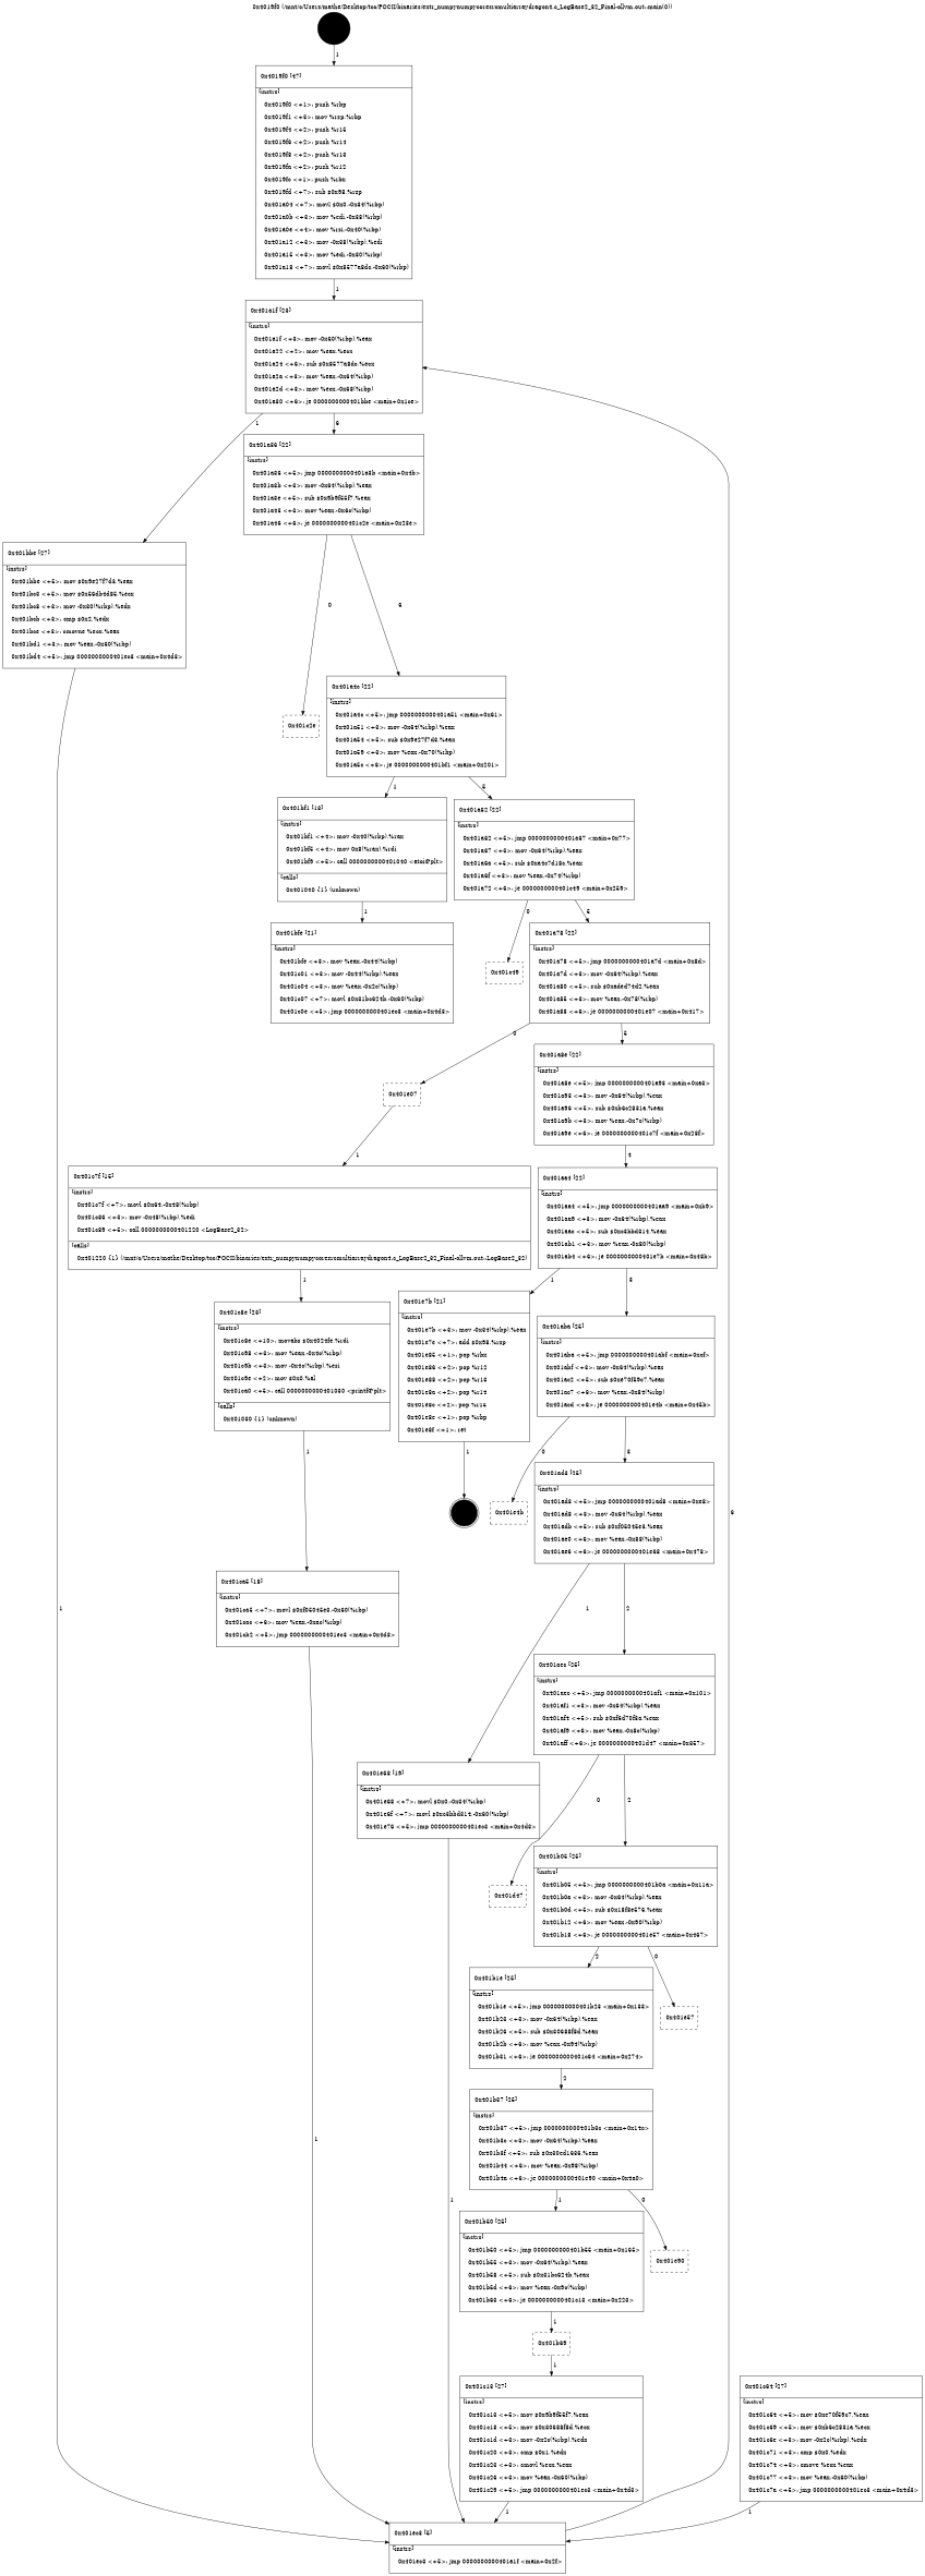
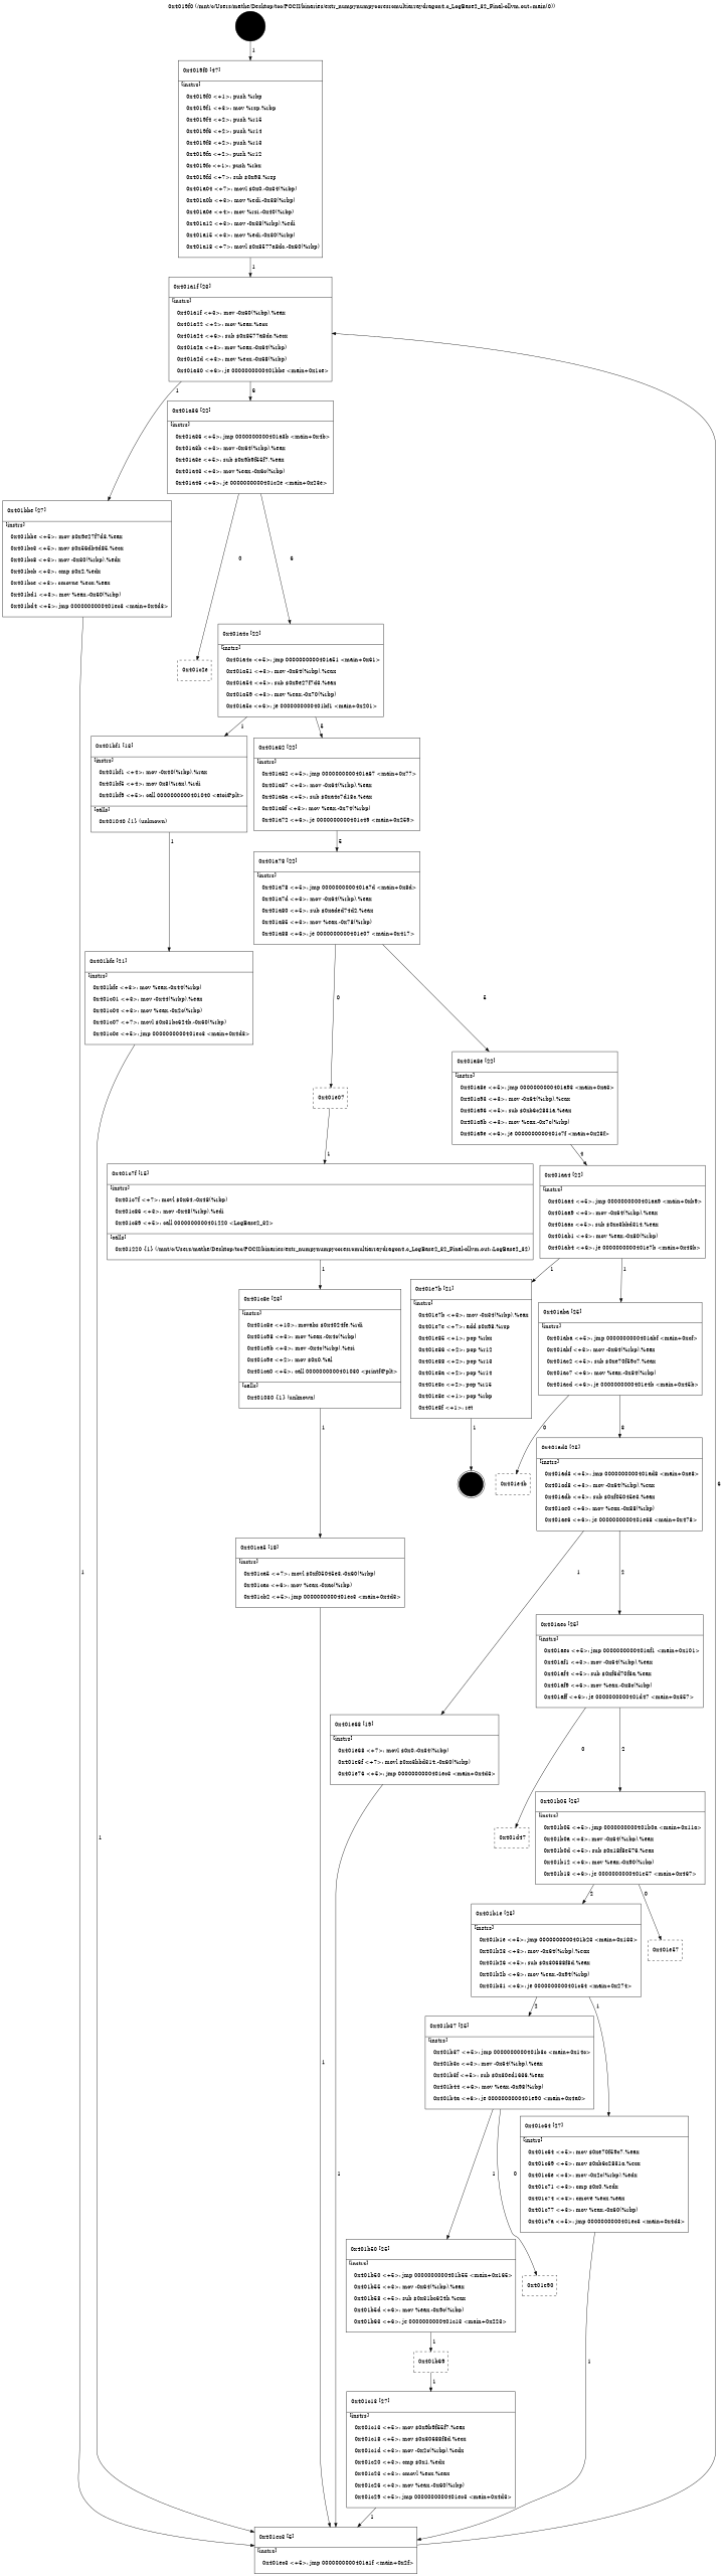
  digraph {
    label="0x4019f0 (/mnt/c/Users/mathe/Desktop/tcc/POCII/binaries/extr_numpynumpycoresrcmultiarraydragon4.c_LogBase2_32_Final-ollvm.out::main(0))"
    labelloc=t
    node [shape=record]
    Entry [fillcolor=black height=0.3 shape=circle style=filled width=0.3]
    n2 [label="{\n     0x4019f0 [47]\l\n     | [instrs]\l\n     &nbsp;&nbsp;0x4019f0 \<+1\>: push %rbp\l\n     &nbsp;&nbsp;0x4019f1 \<+3\>: mov %rsp,%rbp\l\n     &nbsp;&nbsp;0x4019f4 \<+2\>: push %r15\l\n     &nbsp;&nbsp;0x4019f6 \<+2\>: push %r14\l\n     &nbsp;&nbsp;0x4019f8 \<+2\>: push %r13\l\n     &nbsp;&nbsp;0x4019fa \<+2\>: push %r12\l\n     &nbsp;&nbsp;0x4019fc \<+1\>: push %rbx\l\n     &nbsp;&nbsp;0x4019fd \<+7\>: sub $0x98,%rsp\l\n     &nbsp;&nbsp;0x401a04 \<+7\>: movl $0x0,-0x34(%rbp)\l\n     &nbsp;&nbsp;0x401a0b \<+3\>: mov %edi,-0x38(%rbp)\l\n     &nbsp;&nbsp;0x401a0e \<+4\>: mov %rsi,-0x40(%rbp)\l\n     &nbsp;&nbsp;0x401a12 \<+3\>: mov -0x38(%rbp),%edi\l\n     &nbsp;&nbsp;0x401a15 \<+3\>: mov %edi,-0x30(%rbp)\l\n     &nbsp;&nbsp;0x401a18 \<+7\>: movl $0x8577a8dc,-0x60(%rbp)\l\n  }"]
    n3 [label="{\n     0x401a1f [23]\l\n     | [instrs]\l\n     &nbsp;&nbsp;0x401a1f \<+3\>: mov -0x60(%rbp),%eax\l\n     &nbsp;&nbsp;0x401a22 \<+2\>: mov %eax,%ecx\l\n     &nbsp;&nbsp;0x401a24 \<+6\>: sub $0x8577a8dc,%ecx\l\n     &nbsp;&nbsp;0x401a2a \<+3\>: mov %eax,-0x64(%rbp)\l\n     &nbsp;&nbsp;0x401a2d \<+3\>: mov %ecx,-0x68(%rbp)\l\n     &nbsp;&nbsp;0x401a30 \<+6\>: je 0000000000401bbe \<main+0x1ce\>\l\n  }"]
    n4 [label="{\n     0x401bbe [27]\l\n     | [instrs]\l\n     &nbsp;&nbsp;0x401bbe \<+5\>: mov $0x9e27f7d3,%eax\l\n     &nbsp;&nbsp;0x401bc3 \<+5\>: mov $0x56db4d85,%ecx\l\n     &nbsp;&nbsp;0x401bc8 \<+3\>: mov -0x30(%rbp),%edx\l\n     &nbsp;&nbsp;0x401bcb \<+3\>: cmp $0x2,%edx\l\n     &nbsp;&nbsp;0x401bce \<+3\>: cmovne %ecx,%eax\l\n     &nbsp;&nbsp;0x401bd1 \<+3\>: mov %eax,-0x60(%rbp)\l\n     &nbsp;&nbsp;0x401bd4 \<+5\>: jmp 0000000000401ec3 \<main+0x4d3\>\l\n  }"]
    n5 [label="{\n     0x401a36 [22]\l\n     | [instrs]\l\n     &nbsp;&nbsp;0x401a36 \<+5\>: jmp 0000000000401a3b \<main+0x4b\>\l\n     &nbsp;&nbsp;0x401a3b \<+3\>: mov -0x64(%rbp),%eax\l\n     &nbsp;&nbsp;0x401a3e \<+5\>: sub $0x9b9f55f7,%eax\l\n     &nbsp;&nbsp;0x401a43 \<+3\>: mov %eax,-0x6c(%rbp)\l\n     &nbsp;&nbsp;0x401a46 \<+6\>: je 0000000000401c2e \<main+0x23e\>\l\n  }"]
    n6 [label="{\n     0x401ec3 [5]\l\n     | [instrs]\l\n     &nbsp;&nbsp;0x401ec3 \<+5\>: jmp 0000000000401a1f \<main+0x2f\>\l\n  }"]
    n7 [label="{\n     0x401c2e\l\n  }" style=dashed]
    n8 [label="{\n     0x401a4c [22]\l\n     | [instrs]\l\n     &nbsp;&nbsp;0x401a4c \<+5\>: jmp 0000000000401a51 \<main+0x61\>\l\n     &nbsp;&nbsp;0x401a51 \<+3\>: mov -0x64(%rbp),%eax\l\n     &nbsp;&nbsp;0x401a54 \<+5\>: sub $0x9e27f7d3,%eax\l\n     &nbsp;&nbsp;0x401a59 \<+3\>: mov %eax,-0x70(%rbp)\l\n     &nbsp;&nbsp;0x401a5c \<+6\>: je 0000000000401bf1 \<main+0x201\>\l\n  }"]
    n9 [label="{\n     0x401bf1 [13]\l\n     | [instrs]\l\n     &nbsp;&nbsp;0x401bf1 \<+4\>: mov -0x40(%rbp),%rax\l\n     &nbsp;&nbsp;0x401bf5 \<+4\>: mov 0x8(%rax),%rdi\l\n     &nbsp;&nbsp;0x401bf9 \<+5\>: call 0000000000401040 \<atoi@plt\>\l\n     | [calls]\l\n     &nbsp;&nbsp;0x401040 \{1\} (unknown)\l\n  }"]
    n10 [label="{\n     0x401a62 [22]\l\n     | [instrs]\l\n     &nbsp;&nbsp;0x401a62 \<+5\>: jmp 0000000000401a67 \<main+0x77\>\l\n     &nbsp;&nbsp;0x401a67 \<+3\>: mov -0x64(%rbp),%eax\l\n     &nbsp;&nbsp;0x401a6a \<+5\>: sub $0xa4c7d18c,%eax\l\n     &nbsp;&nbsp;0x401a6f \<+3\>: mov %eax,-0x74(%rbp)\l\n     &nbsp;&nbsp;0x401a72 \<+6\>: je 0000000000401c49 \<main+0x259\>\l\n  }"]
    Exit [fillcolor=black height=0.3 peripheries=2 shape=circle style=filled width=0.3]
    n12 [label="{\n     0x401bfe [21]\l\n     | [instrs]\l\n     &nbsp;&nbsp;0x401bfe \<+3\>: mov %eax,-0x44(%rbp)\l\n     &nbsp;&nbsp;0x401c01 \<+3\>: mov -0x44(%rbp),%eax\l\n     &nbsp;&nbsp;0x401c04 \<+3\>: mov %eax,-0x2c(%rbp)\l\n     &nbsp;&nbsp;0x401c07 \<+7\>: movl $0x31bc624b,-0x60(%rbp)\l\n     &nbsp;&nbsp;0x401c0e \<+5\>: jmp 0000000000401ec3 \<main+0x4d3\>\l\n  }"]
-   n13 [label="{\n     0x401c49\l\n  }" style=dashed]
    n14 [label="{\n     0x401a78 [22]\l\n     | [instrs]\l\n     &nbsp;&nbsp;0x401a78 \<+5\>: jmp 0000000000401a7d \<main+0x8d\>\l\n     &nbsp;&nbsp;0x401a7d \<+3\>: mov -0x64(%rbp),%eax\l\n     &nbsp;&nbsp;0x401a80 \<+5\>: sub $0xaded74d2,%eax\l\n     &nbsp;&nbsp;0x401a85 \<+3\>: mov %eax,-0x78(%rbp)\l\n     &nbsp;&nbsp;0x401a88 \<+6\>: je 0000000000401e07 \<main+0x417\>\l\n  }"]
    n15 [label="{\n     0x401ca5 [18]\l\n     | [instrs]\l\n     &nbsp;&nbsp;0x401ca5 \<+7\>: movl $0xf05045e3,-0x60(%rbp)\l\n     &nbsp;&nbsp;0x401cac \<+6\>: mov %eax,-0xac(%rbp)\l\n     &nbsp;&nbsp;0x401cb2 \<+5\>: jmp 0000000000401ec3 \<main+0x4d3\>\l\n  }"]
    n16 [label="{\n     0x401e07\l\n  }" style=dashed]
    n17 [label="{\n     0x401a8e [22]\l\n     | [instrs]\l\n     &nbsp;&nbsp;0x401a8e \<+5\>: jmp 0000000000401a93 \<main+0xa3\>\l\n     &nbsp;&nbsp;0x401a93 \<+3\>: mov -0x64(%rbp),%eax\l\n     &nbsp;&nbsp;0x401a96 \<+5\>: sub $0xb6c2831a,%eax\l\n     &nbsp;&nbsp;0x401a9b \<+3\>: mov %eax,-0x7c(%rbp)\l\n     &nbsp;&nbsp;0x401a9e \<+6\>: je 0000000000401c7f \<main+0x28f\>\l\n  }"]
    n18 [label="{\n     0x401c8e [23]\l\n     | [instrs]\l\n     &nbsp;&nbsp;0x401c8e \<+10\>: movabs $0x4024fe,%rdi\l\n     &nbsp;&nbsp;0x401c98 \<+3\>: mov %eax,-0x4c(%rbp)\l\n     &nbsp;&nbsp;0x401c9b \<+3\>: mov -0x4c(%rbp),%esi\l\n     &nbsp;&nbsp;0x401c9e \<+2\>: mov $0x0,%al\l\n     &nbsp;&nbsp;0x401ca0 \<+5\>: call 0000000000401030 \<printf@plt\>\l\n     | [calls]\l\n     &nbsp;&nbsp;0x401030 \{1\} (unknown)\l\n  }"]
    n19 [label="{\n     0x401c7f [15]\l\n     | [instrs]\l\n     &nbsp;&nbsp;0x401c7f \<+7\>: movl $0x64,-0x48(%rbp)\l\n     &nbsp;&nbsp;0x401c86 \<+3\>: mov -0x48(%rbp),%edi\l\n     &nbsp;&nbsp;0x401c89 \<+5\>: call 0000000000401220 \<LogBase2_32\>\l\n     | [calls]\l\n     &nbsp;&nbsp;0x401220 \{1\} (/mnt/c/Users/mathe/Desktop/tcc/POCII/binaries/extr_numpynumpycoresrcmultiarraydragon4.c_LogBase2_32_Final-ollvm.out::LogBase2_32)\l\n  }"]
    n20 [label="{\n     0x401aa4 [22]\l\n     | [instrs]\l\n     &nbsp;&nbsp;0x401aa4 \<+5\>: jmp 0000000000401aa9 \<main+0xb9\>\l\n     &nbsp;&nbsp;0x401aa9 \<+3\>: mov -0x64(%rbp),%eax\l\n     &nbsp;&nbsp;0x401aac \<+5\>: sub $0xc3bbd314,%eax\l\n     &nbsp;&nbsp;0x401ab1 \<+3\>: mov %eax,-0x80(%rbp)\l\n     &nbsp;&nbsp;0x401ab4 \<+6\>: je 0000000000401e7b \<main+0x48b\>\l\n  }"]
    n21 [label="{\n     0x401b69\l\n  }" style=dashed]
    n22 [label="{\n     0x401c13 [27]\l\n     | [instrs]\l\n     &nbsp;&nbsp;0x401c13 \<+5\>: mov $0x9b9f55f7,%eax\l\n     &nbsp;&nbsp;0x401c18 \<+5\>: mov $0x30688f8d,%ecx\l\n     &nbsp;&nbsp;0x401c1d \<+3\>: mov -0x2c(%rbp),%edx\l\n     &nbsp;&nbsp;0x401c20 \<+3\>: cmp $0x1,%edx\l\n     &nbsp;&nbsp;0x401c23 \<+3\>: cmovl %ecx,%eax\l\n     &nbsp;&nbsp;0x401c26 \<+3\>: mov %eax,-0x60(%rbp)\l\n     &nbsp;&nbsp;0x401c29 \<+5\>: jmp 0000000000401ec3 \<main+0x4d3\>\l\n  }"]
    n23 [label="{\n     0x401e7b [21]\l\n     | [instrs]\l\n     &nbsp;&nbsp;0x401e7b \<+3\>: mov -0x34(%rbp),%eax\l\n     &nbsp;&nbsp;0x401e7e \<+7\>: add $0x98,%rsp\l\n     &nbsp;&nbsp;0x401e85 \<+1\>: pop %rbx\l\n     &nbsp;&nbsp;0x401e86 \<+2\>: pop %r12\l\n     &nbsp;&nbsp;0x401e88 \<+2\>: pop %r13\l\n     &nbsp;&nbsp;0x401e8a \<+2\>: pop %r14\l\n     &nbsp;&nbsp;0x401e8c \<+2\>: pop %r15\l\n     &nbsp;&nbsp;0x401e8e \<+1\>: pop %rbp\l\n     &nbsp;&nbsp;0x401e8f \<+1\>: ret\l\n  }"]
    n24 [label="{\n     0x401aba [25]\l\n     | [instrs]\l\n     &nbsp;&nbsp;0x401aba \<+5\>: jmp 0000000000401abf \<main+0xcf\>\l\n     &nbsp;&nbsp;0x401abf \<+3\>: mov -0x64(%rbp),%eax\l\n     &nbsp;&nbsp;0x401ac2 \<+5\>: sub $0xe70f59c7,%eax\l\n     &nbsp;&nbsp;0x401ac7 \<+6\>: mov %eax,-0x84(%rbp)\l\n     &nbsp;&nbsp;0x401acd \<+6\>: je 0000000000401e4b \<main+0x45b\>\l\n  }"]
    n25 [label="{\n     0x401e4b\l\n  }" style=dashed]
    n26 [label="{\n     0x401ad3 [25]\l\n     | [instrs]\l\n     &nbsp;&nbsp;0x401ad3 \<+5\>: jmp 0000000000401ad8 \<main+0xe8\>\l\n     &nbsp;&nbsp;0x401ad8 \<+3\>: mov -0x64(%rbp),%eax\l\n     &nbsp;&nbsp;0x401adb \<+5\>: sub $0xf05045e3,%eax\l\n     &nbsp;&nbsp;0x401ae0 \<+6\>: mov %eax,-0x88(%rbp)\l\n     &nbsp;&nbsp;0x401ae6 \<+6\>: je 0000000000401e68 \<main+0x478\>\l\n  }"]
    n27 [label="{\n     0x401b50 [25]\l\n     | [instrs]\l\n     &nbsp;&nbsp;0x401b50 \<+5\>: jmp 0000000000401b55 \<main+0x165\>\l\n     &nbsp;&nbsp;0x401b55 \<+3\>: mov -0x64(%rbp),%eax\l\n     &nbsp;&nbsp;0x401b58 \<+5\>: sub $0x31bc624b,%eax\l\n     &nbsp;&nbsp;0x401b5d \<+6\>: mov %eax,-0x9c(%rbp)\l\n     &nbsp;&nbsp;0x401b63 \<+6\>: je 0000000000401c13 \<main+0x223\>\l\n  }"]
    n28 [label="{\n     0x401e68 [19]\l\n     | [instrs]\l\n     &nbsp;&nbsp;0x401e68 \<+7\>: movl $0x0,-0x34(%rbp)\l\n     &nbsp;&nbsp;0x401e6f \<+7\>: movl $0xc3bbd314,-0x60(%rbp)\l\n     &nbsp;&nbsp;0x401e76 \<+5\>: jmp 0000000000401ec3 \<main+0x4d3\>\l\n  }"]
    n29 [label="{\n     0x401aec [25]\l\n     | [instrs]\l\n     &nbsp;&nbsp;0x401aec \<+5\>: jmp 0000000000401af1 \<main+0x101\>\l\n     &nbsp;&nbsp;0x401af1 \<+3\>: mov -0x64(%rbp),%eax\l\n     &nbsp;&nbsp;0x401af4 \<+5\>: sub $0xf6d70f3a,%eax\l\n     &nbsp;&nbsp;0x401af9 \<+6\>: mov %eax,-0x8c(%rbp)\l\n     &nbsp;&nbsp;0x401aff \<+6\>: je 0000000000401d47 \<main+0x357\>\l\n  }"]
    n30 [label="{\n     0x401e90\l\n  }" style=dashed]
    n31 [label="{\n     0x401d47\l\n  }" style=dashed]
    n32 [label="{\n     0x401b05 [25]\l\n     | [instrs]\l\n     &nbsp;&nbsp;0x401b05 \<+5\>: jmp 0000000000401b0a \<main+0x11a\>\l\n     &nbsp;&nbsp;0x401b0a \<+3\>: mov -0x64(%rbp),%eax\l\n     &nbsp;&nbsp;0x401b0d \<+5\>: sub $0x18f8e576,%eax\l\n     &nbsp;&nbsp;0x401b12 \<+6\>: mov %eax,-0x90(%rbp)\l\n     &nbsp;&nbsp;0x401b18 \<+6\>: je 0000000000401e57 \<main+0x467\>\l\n  }"]
    n33 [label="{\n     0x401b37 [25]\l\n     | [instrs]\l\n     &nbsp;&nbsp;0x401b37 \<+5\>: jmp 0000000000401b3c \<main+0x14c\>\l\n     &nbsp;&nbsp;0x401b3c \<+3\>: mov -0x64(%rbp),%eax\l\n     &nbsp;&nbsp;0x401b3f \<+5\>: sub $0x30ed1636,%eax\l\n     &nbsp;&nbsp;0x401b44 \<+6\>: mov %eax,-0x98(%rbp)\l\n     &nbsp;&nbsp;0x401b4a \<+6\>: je 0000000000401e90 \<main+0x4a0\>\l\n  }"]
    n34 [label="{\n     0x401b1e [25]\l\n     | [instrs]\l\n     &nbsp;&nbsp;0x401b1e \<+5\>: jmp 0000000000401b23 \<main+0x133\>\l\n     &nbsp;&nbsp;0x401b23 \<+3\>: mov -0x64(%rbp),%eax\l\n     &nbsp;&nbsp;0x401b26 \<+5\>: sub $0x30688f8d,%eax\l\n     &nbsp;&nbsp;0x401b2b \<+6\>: mov %eax,-0x94(%rbp)\l\n     &nbsp;&nbsp;0x401b31 \<+6\>: je 0000000000401c64 \<main+0x274\>\l\n  }"]
    n35 [label="{\n     0x401e57\l\n  }" style=dashed]
    n36 [label="{\n     0x401c64 [27]\l\n     | [instrs]\l\n     &nbsp;&nbsp;0x401c64 \<+5\>: mov $0xe70f59c7,%eax\l\n     &nbsp;&nbsp;0x401c69 \<+5\>: mov $0xb6c2831a,%ecx\l\n     &nbsp;&nbsp;0x401c6e \<+3\>: mov -0x2c(%rbp),%edx\l\n     &nbsp;&nbsp;0x401c71 \<+3\>: cmp $0x0,%edx\l\n     &nbsp;&nbsp;0x401c74 \<+3\>: cmove %ecx,%eax\l\n     &nbsp;&nbsp;0x401c77 \<+3\>: mov %eax,-0x60(%rbp)\l\n     &nbsp;&nbsp;0x401c7a \<+5\>: jmp 0000000000401ec3 \<main+0x4d3\>\l\n  }"]
    Entry -> n2 [label=" 1"]
    n2 -> n3 [label=" 1"]
    n3 -> n4 [label=" 1"]
    n3 -> n5 [label=" 6"]
    n4 -> n6 [label=" 1"]
    n5 -> n7 [label=" 0"]
    n5 -> n8 [label=" 6"]
    n6 -> n3 [label=" 6"]
    n8 -> n9 [label=" 1"]
    n8 -> n10 [label=" 5"]
    n9 -> n12 [label=" 1"]
-   n10 -> n13 [label=" 0"]
    n10 -> n14 [label=" 5"]
+   n12 -> n6 [label=" 1"]
    n14 -> n16 [label=" 0"]
    n14 -> n17 [label=" 5"]
    n15 -> n6 [label=" 1"]
    n16 -> n19 [label=" 1"]
    n17 -> n20 [label=" 4"]
    n18 -> n15 [label=" 1"]
    n19 -> n18 [label=" 1"]
    n20 -> n23 [label=" 1"]
-   n20 -> n24 [label=" 3"]
+   n20 -> n24 [label=" 1"]
    n21 -> n22 [label=" 1"]
    n22 -> n6 [label=" 1"]
    n23 -> Exit [label=" 1"]
    n24 -> n25 [label=" 0"]
    n24 -> n26 [label=" 3"]
    n26 -> n28 [label=" 1"]
    n26 -> n29 [label=" 2"]
    n27 -> n21 [label=" 1"]
    n28 -> n6 [label=" 1"]
    n29 -> n31 [label=" 0"]
    n29 -> n32 [label=" 2"]
    n32 -> n34 [label=" 2"]
    n32 -> n35 [label=" 0"]
    n33 -> n27 [label=" 1"]
    n33 -> n30 [label=" 0"]
    n34 -> n33 [label=" 2"]
+   n34 -> n36 [label=" 1"]
    n36 -> n6 [label=" 1"]
  }
